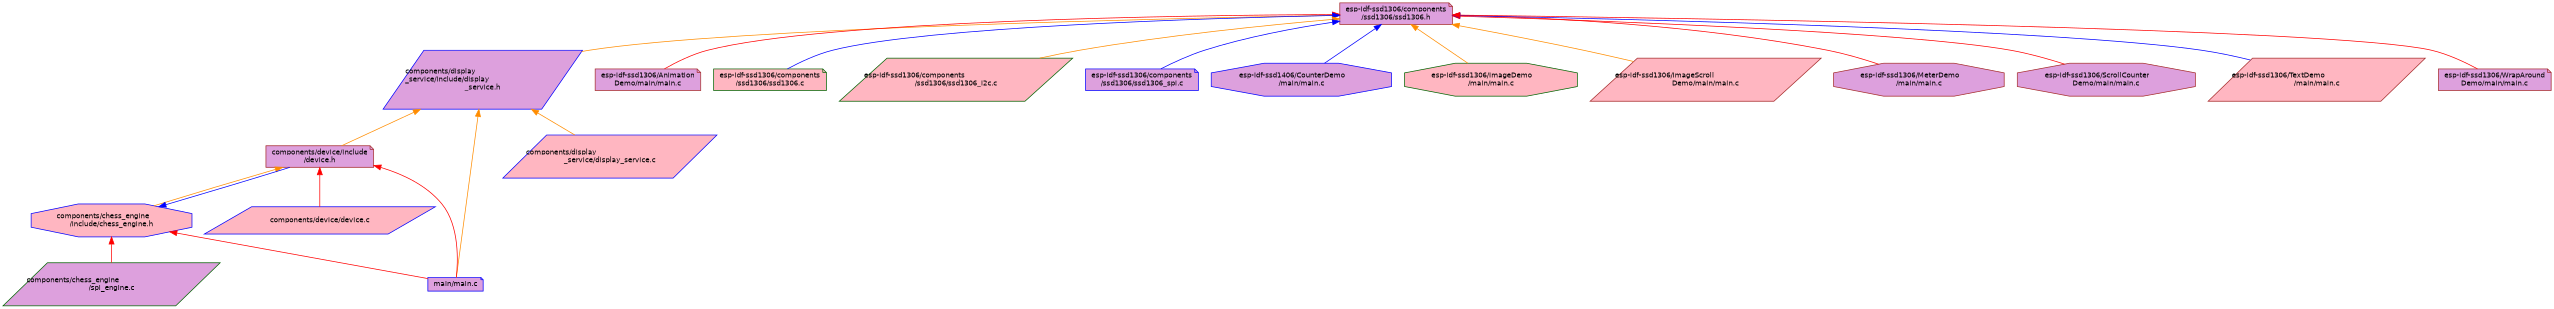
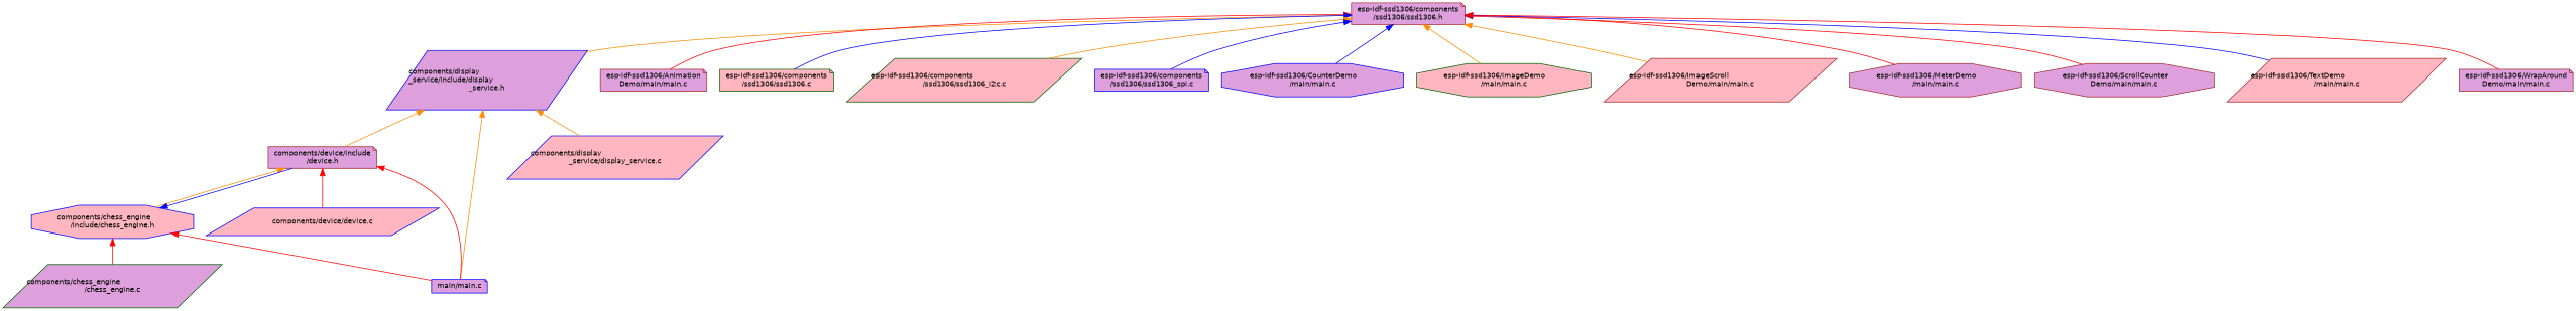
  digraph {
    node [color=brown fillcolor=plum fontname=Helvetica fontsize=10 shape=note style=filled]
    edge [color=darkorange dir=back fontname=Helvetica fontsize=10 labelfontname=Helvetica labelfontsize=10 style=solid]
    n1 [fontcolor=black height=0.2 label="esp-idf-ssd1306/components\l/ssd1306/ssd1306.h" width=0.4]
    n2 [color=blue height=0.2 label="components/display\l_service/include/display\l_service.h" shape=parallelogram width=0.4]
    n3 [height=0.2 label="esp-idf-ssd1306/Animation\lDemo/main/main.c" width=0.4]
    n4 [color=darkgreen fillcolor=lightpink height=0.2 label="esp-idf-ssd1306/components\l/ssd1306/ssd1306.c" width=0.4]
    n5 [color=darkgreen fillcolor=lightpink height=0.2 label="esp-idf-ssd1306/components\l/ssd1306/ssd1306_i2c.c" shape=parallelogram width=0.4]
    n6 [color=blue height=0.2 label="esp-idf-ssd1306/components\l/ssd1306/ssd1306_spi.c" width=0.4]
-   n7 [color=blue height=0.2 label="esp-idf-ssd1406/CounterDemo\l/main/main.c" shape=octagon width=0.4]
+   n7 [color=blue height=0.2 label="esp-idf-ssd1306/CounterDemo\l/main/main.c" shape=octagon width=0.4]
    n8 [color=darkgreen fillcolor=lightpink height=0.2 label="esp-idf-ssd1306/ImageDemo\l/main/main.c" shape=octagon width=0.4]
    n9 [fillcolor=lightpink height=0.2 label="esp-idf-ssd1306/ImageScroll\lDemo/main/main.c" shape=parallelogram width=0.4]
    n10 [height=0.2 label="esp-idf-ssd1306/MeterDemo\l/main/main.c" shape=octagon width=0.4]
    n11 [height=0.2 label="esp-idf-ssd1306/ScrollCounter\lDemo/main/main.c" shape=octagon width=0.4]
    n12 [fillcolor=lightpink height=0.2 label="esp-idf-ssd1306/TextDemo\l/main/main.c" shape=parallelogram width=0.4]
    n13 [height=0.2 label="esp-idf-ssd1306/WrapAround\lDemo/main/main.c" width=0.4]
    n14 [height=0.2 label="components/device/include\l/device.h" width=0.4]
    n15 [color=blue height=0.2 label="main/main.c" width=0.4]
    n16 [color=blue fillcolor=lightpink height=0.2 label="components/display\l_service/display_service.c" shape=parallelogram width=0.4]
    n17 [color=blue fillcolor=lightpink height=0.2 label="components/chess_engine\l/include/chess_engine.h" shape=octagon width=0.4]
-   n18 [color=darkgreen height=0.2 label="components/chess_engine\l/spi_engine.c" shape=parallelogram width=0.4]
+   n18 [color=darkgreen height=0.2 label="components/chess_engine\l/chess_engine.c" shape=parallelogram width=0.4]
    n19 [color=blue fillcolor=lightpink height=0.2 label="components/device/device.c" shape=parallelogram width=0.4]
    n1 -> n2
    n1 -> n3 [color=red]
    n1 -> n4 [color=blue]
    n1 -> n5
    n1 -> n6 [color=blue]
    n1 -> n7 [color=blue]
    n1 -> n8
    n1 -> n9
    n1 -> n10 [color=red]
    n1 -> n11 [color=red]
    n1 -> n12 [color=blue]
    n1 -> n13 [color=red]
    n2 -> n14
    n2 -> n15
    n2 -> n16
    n14 -> n15 [color=red]
    n14 -> n17
    n14 -> n19 [color=red]
    n17 -> n14 [color=blue]
    n17 -> n15 [color=red]
    n17 -> n18 [color=red]
  }
